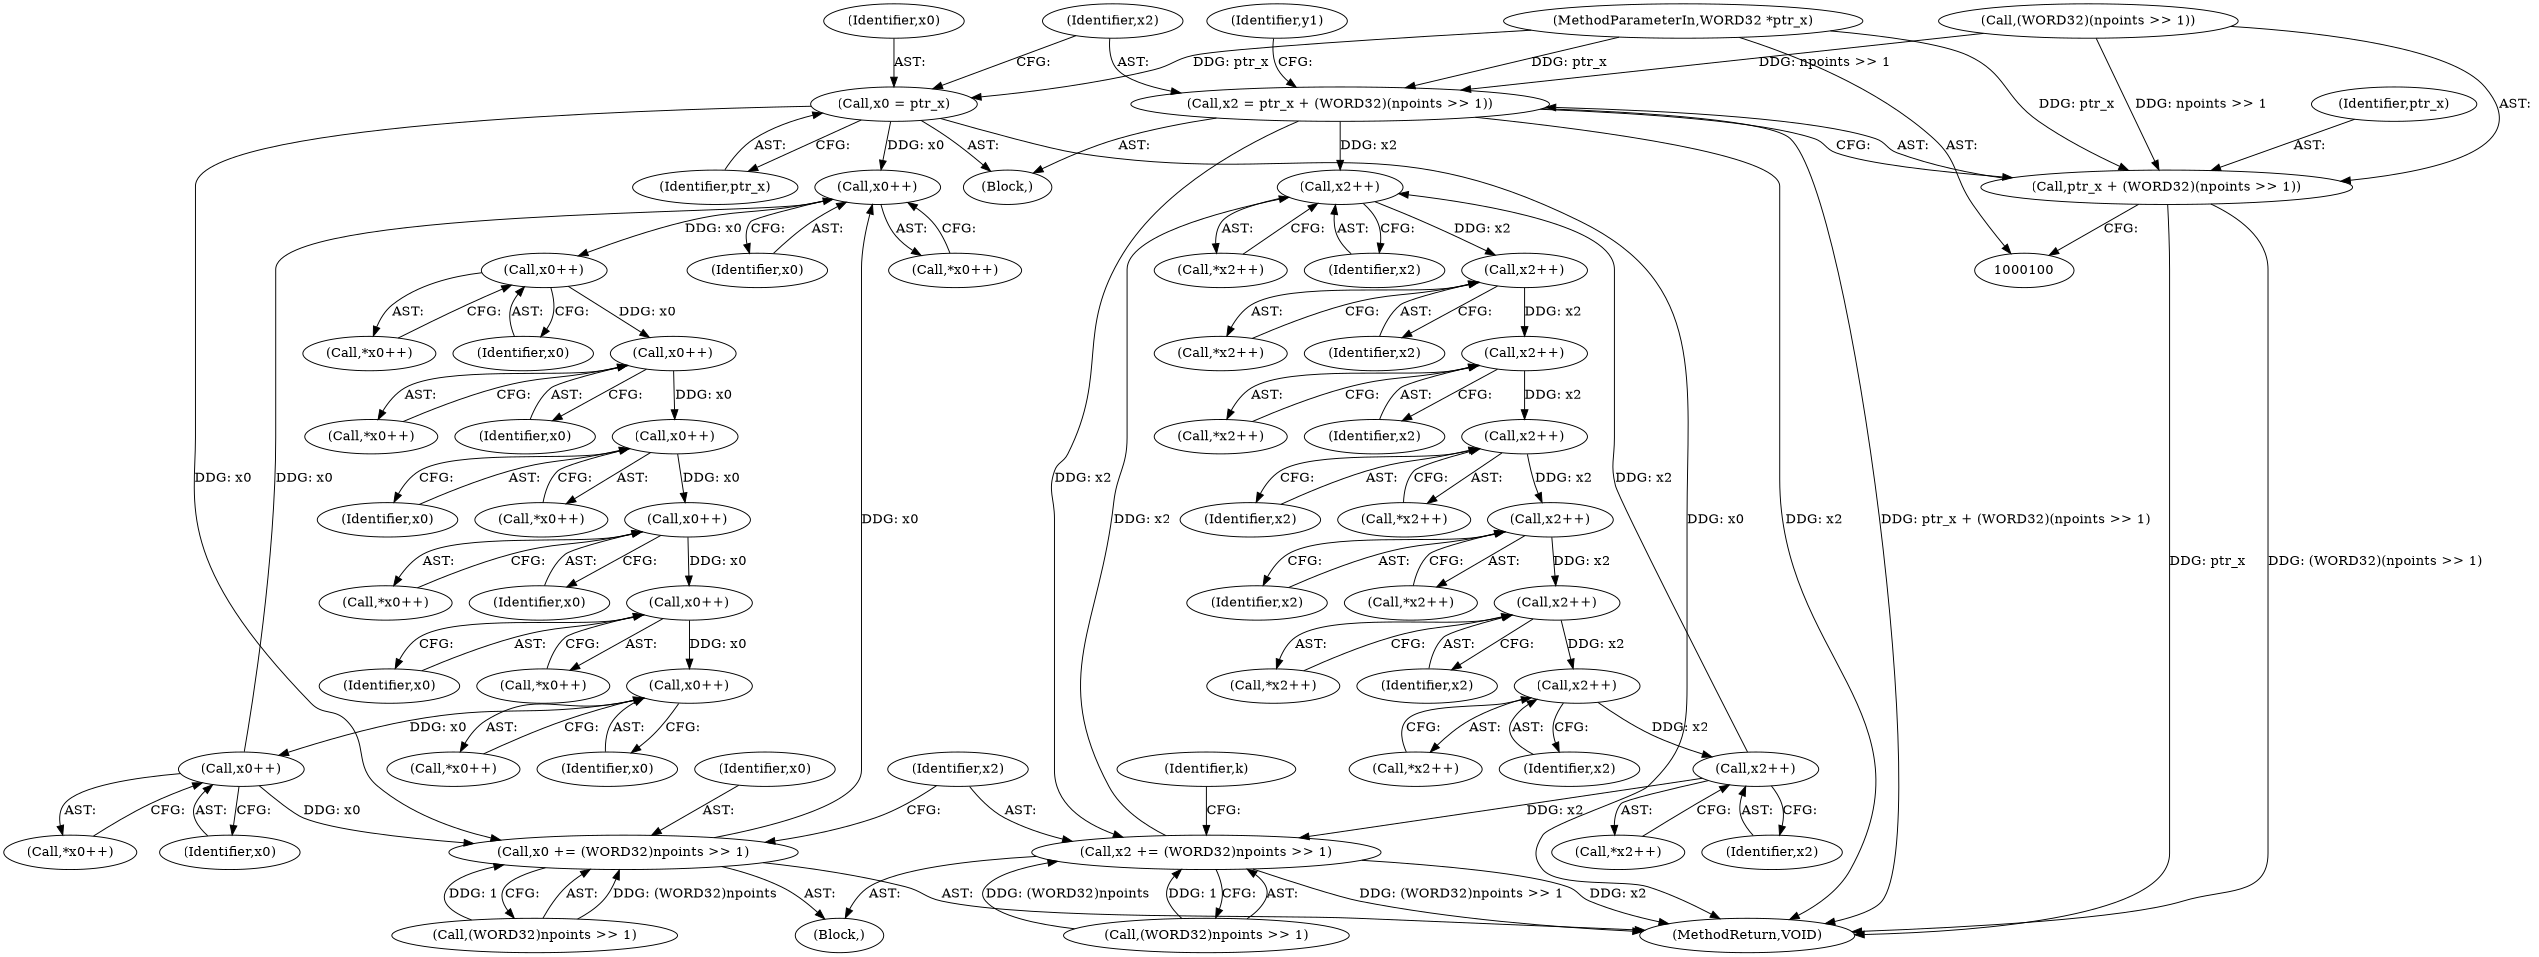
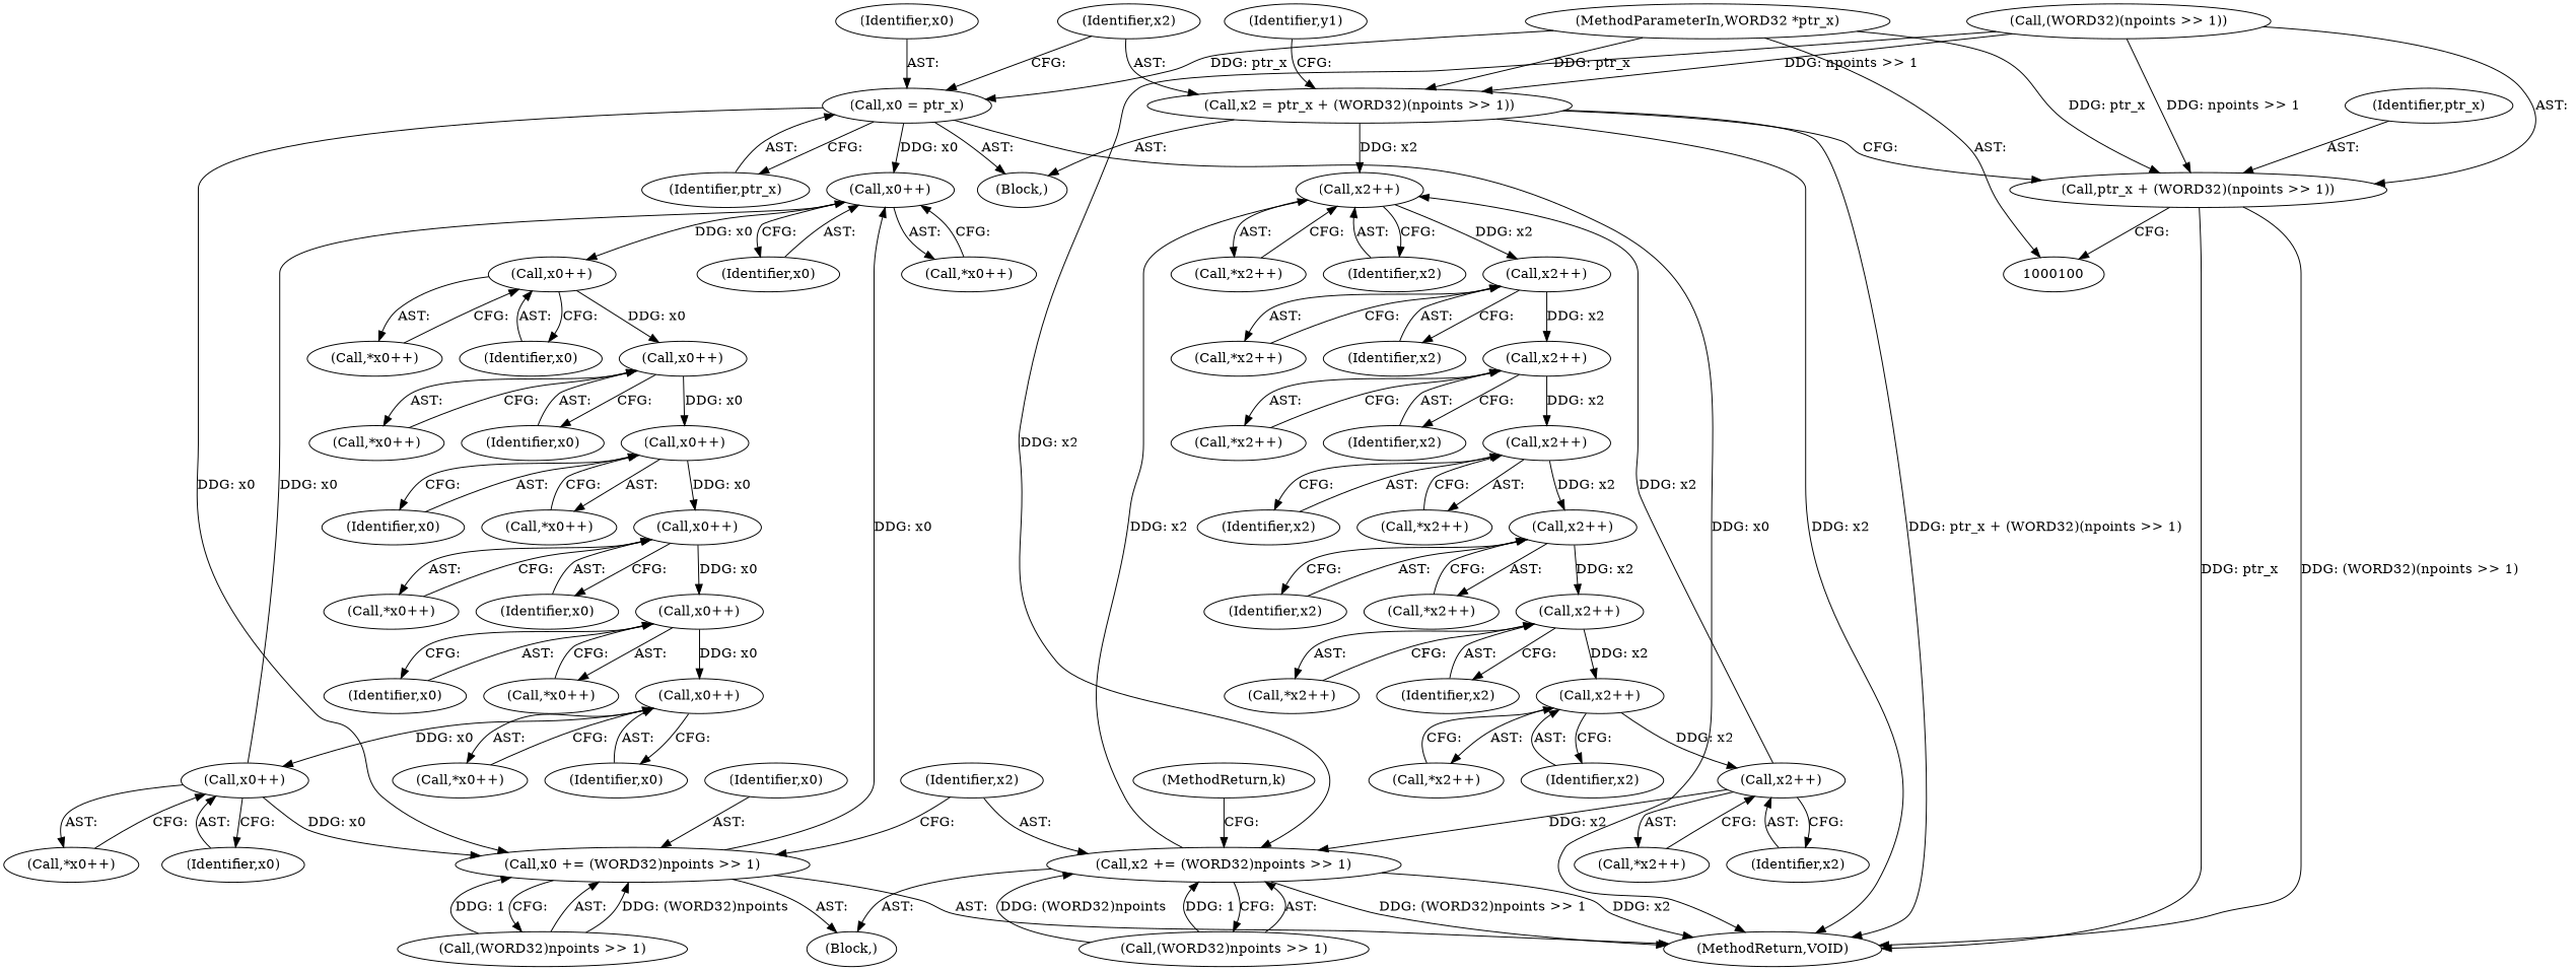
  digraph {
    n1 [label="(MethodParameterIn,WORD32 *ptr_x)"]
    n2 [label="(Call,x0 = ptr_x)"]
    n3 [label="(Call,x2 = ptr_x + (WORD32)(npoints >> 1))"]
    n4 [label="(Call,ptr_x + (WORD32)(npoints >> 1))"]
    1000100
    n6 [label="(MethodReturn,VOID)"]
    n7 [label="(Call,x0++)"]
    n8 [label="(Call,x0 += (WORD32)npoints >> 1)"]
    n9 [label="(Block,)"]
    n10 [label="(Identifier,ptr_x)"]
    n11 [label="(Call,x2++)"]
    n12 [label="(Call,x2 += (WORD32)npoints >> 1)"]
    n13 [label="(Call,x0++)"]
    n14 [label="(Identifier,x0)"]
    n15 [label="(Call,*x0++)"]
    n16 [label="(Block,)"]
    n17 [label="(Call,(WORD32)npoints >> 1)"]
    n18 [label="(Call,x0++)"]
    n19 [label="(Identifier,x0)"]
    n20 [label="(Call,*x0++)"]
    n21 [label="(Call,x0++)"]
    n22 [label="(Identifier,x0)"]
    n23 [label="(Call,*x0++)"]
    n24 [label="(Call,x0++)"]
    n25 [label="(Call,*x0++)"]
    n26 [label="(Identifier,x0)"]
    n27 [label="(Call,x0++)"]
    n28 [label="(Identifier,x0)"]
    n29 [label="(Call,*x0++)"]
    n30 [label="(Call,x0++)"]
    n31 [label="(Call,*x0++)"]
    n32 [label="(Identifier,x0)"]
    n33 [label="(Call,x0++)"]
    n34 [label="(Identifier,x0)"]
    n35 [label="(Call,*x0++)"]
    n36 [label="(Identifier,x0)"]
    n37 [label="(Call,*x0++)"]
    n38 [label="(Call,x2++)"]
    n39 [label="(Call,*x2++)"]
    n40 [label="(Identifier,x2)"]
    n41 [label="(Call,(WORD32)npoints >> 1)"]
    n42 [label="(Call,x2++)"]
    n43 [label="(Identifier,x2)"]
    n44 [label="(Call,*x2++)"]
    n45 [label="(Call,x2++)"]
    n46 [label="(Identifier,x2)"]
    n47 [label="(Call,*x2++)"]
    n48 [label="(Call,x2++)"]
    n49 [label="(Call,*x2++)"]
    n50 [label="(Identifier,x2)"]
    n51 [label="(Call,x2++)"]
    n52 [label="(Call,*x2++)"]
    n53 [label="(Identifier,x2)"]
    n54 [label="(Call,x2++)"]
    n55 [label="(Identifier,x2)"]
    n56 [label="(Call,*x2++)"]
    n57 [label="(Call,x2++)"]
    n58 [label="(Identifier,x2)"]
    n59 [label="(Call,*x2++)"]
    n60 [label="(Call,*x2++)"]
    n61 [label="(Identifier,x2)"]
    n62 [label="(Call,(WORD32)(npoints >> 1))"]
    n63 [label="(Identifier,ptr_x)"]
    n64 [label="(Identifier,x0)"]
    n65 [label="(Identifier,x2)"]
-   n66 [label="(Identifier,k)"]
+   n66 [label="(MethodReturn,k)"]
    n67 [label="(Identifier,x2)"]
    n68 [label="(Identifier,x0)"]
    n69 [label="(Identifier,y1)"]
    n1 -> n2 [label="DDG: ptr_x"]
    n1 -> n3 [label="DDG: ptr_x"]
    n1 -> n4 [label="DDG: ptr_x"]
    n1 -> 1000100 [label="AST: "]
    n2 -> n6 [label="DDG: x0"]
    n2 -> n7 [label="DDG: x0"]
    n2 -> n8 [label="DDG: x0"]
    n2 -> n9 [label="AST: "]
    n2 -> n10 [label="CFG: "]
    n3 -> n4 [label="CFG: "]
    n3 -> n6 [label="DDG: ptr_x + (WORD32)(npoints >> 1)"]
    n3 -> n6 [label="DDG: x2"]
    n3 -> n9 [label="AST: "]
    n3 -> n11 [label="DDG: x2"]
-   n3 -> n12 [label="DDG: x2"]
-   n4 -> n3 [label="AST: "]
+   n62 -> n12 [label="DDG: x2"]
    n4 -> 1000100 [label="CFG: "]
    n4 -> n6 [label="DDG: (WORD32)(npoints >> 1)"]
    n4 -> n6 [label="DDG: ptr_x"]
    n7 -> n13 [label="DDG: x0"]
    n7 -> n14 [label="CFG: "]
    n7 -> n15 [label="AST: "]
    n8 -> n6 [label="AST: "]
    n8 -> n7 [label="DDG: x0"]
    n8 -> n16 [label="AST: "]
    n8 -> n17 [label="CFG: "]
    n10 -> n2 [label="AST: "]
    n11 -> n38 [label="DDG: x2"]
    n11 -> n39 [label="AST: "]
    n11 -> n40 [label="CFG: "]
    n12 -> n6 [label="DDG: x2"]
    n12 -> n6 [label="DDG: (WORD32)npoints >> 1"]
    n12 -> n11 [label="DDG: x2"]
    n12 -> n16 [label="AST: "]
    n12 -> n41 [label="CFG: "]
    n13 -> n18 [label="DDG: x0"]
    n13 -> n19 [label="CFG: "]
    n13 -> n20 [label="AST: "]
    n14 -> n7 [label="AST: "]
    n15 -> n7 [label="CFG: "]
    n17 -> n8 [label="AST: "]
    n17 -> n8 [label="DDG: (WORD32)npoints"]
    n17 -> n8 [label="DDG: 1"]
    n18 -> n21 [label="DDG: x0"]
    n18 -> n22 [label="CFG: "]
    n18 -> n23 [label="AST: "]
    n19 -> n13 [label="AST: "]
    n20 -> n13 [label="CFG: "]
    n21 -> n24 [label="DDG: x0"]
    n21 -> n25 [label="AST: "]
    n21 -> n26 [label="CFG: "]
    n22 -> n18 [label="AST: "]
    n23 -> n18 [label="CFG: "]
    n24 -> n27 [label="DDG: x0"]
    n24 -> n28 [label="CFG: "]
    n24 -> n29 [label="AST: "]
    n25 -> n21 [label="CFG: "]
    n26 -> n21 [label="AST: "]
    n27 -> n30 [label="DDG: x0"]
    n27 -> n31 [label="AST: "]
    n27 -> n32 [label="CFG: "]
    n28 -> n24 [label="AST: "]
    n29 -> n24 [label="CFG: "]
    n30 -> n33 [label="DDG: x0"]
    n30 -> n34 [label="CFG: "]
    n30 -> n35 [label="AST: "]
    n31 -> n27 [label="CFG: "]
    n32 -> n27 [label="AST: "]
    n33 -> n7 [label="DDG: x0"]
    n33 -> n8 [label="DDG: x0"]
    n33 -> n36 [label="CFG: "]
    n33 -> n37 [label="AST: "]
    n34 -> n30 [label="AST: "]
    n35 -> n30 [label="CFG: "]
    n36 -> n33 [label="AST: "]
    n37 -> n33 [label="CFG: "]
    n38 -> n42 [label="DDG: x2"]
    n38 -> n43 [label="CFG: "]
    n38 -> n44 [label="AST: "]
    n39 -> n11 [label="CFG: "]
    n40 -> n11 [label="AST: "]
    n41 -> n12 [label="AST: "]
    n41 -> n12 [label="DDG: (WORD32)npoints"]
    n41 -> n12 [label="DDG: 1"]
    n42 -> n45 [label="DDG: x2"]
    n42 -> n46 [label="CFG: "]
    n42 -> n47 [label="AST: "]
    n43 -> n38 [label="AST: "]
    n44 -> n38 [label="CFG: "]
    n45 -> n48 [label="DDG: x2"]
    n45 -> n49 [label="AST: "]
    n45 -> n50 [label="CFG: "]
    n46 -> n42 [label="AST: "]
    n47 -> n42 [label="CFG: "]
    n48 -> n51 [label="DDG: x2"]
    n48 -> n52 [label="AST: "]
    n48 -> n53 [label="CFG: "]
    n49 -> n45 [label="CFG: "]
    n50 -> n45 [label="AST: "]
    n51 -> n54 [label="DDG: x2"]
    n51 -> n55 [label="CFG: "]
    n51 -> n56 [label="AST: "]
    n52 -> n48 [label="CFG: "]
    n53 -> n48 [label="AST: "]
    n54 -> n57 [label="DDG: x2"]
    n54 -> n58 [label="CFG: "]
    n54 -> n59 [label="AST: "]
    n55 -> n51 [label="AST: "]
    n56 -> n51 [label="CFG: "]
    n57 -> n11 [label="DDG: x2"]
    n57 -> n12 [label="DDG: x2"]
    n57 -> n60 [label="AST: "]
    n57 -> n61 [label="CFG: "]
    n58 -> n54 [label="AST: "]
    n59 -> n54 [label="CFG: "]
    n60 -> n57 [label="CFG: "]
    n61 -> n57 [label="AST: "]
    n62 -> n3 [label="DDG: npoints >> 1"]
    n62 -> n4 [label="AST: "]
    n62 -> n4 [label="DDG: npoints >> 1"]
    n63 -> n4 [label="AST: "]
    n64 -> n2 [label="AST: "]
    n65 -> n2 [label="CFG: "]
    n65 -> n3 [label="AST: "]
    n66 -> n12 [label="CFG: "]
    n67 -> n8 [label="CFG: "]
    n67 -> n12 [label="AST: "]
    n68 -> n8 [label="AST: "]
    n69 -> n3 [label="CFG: "]
  }
